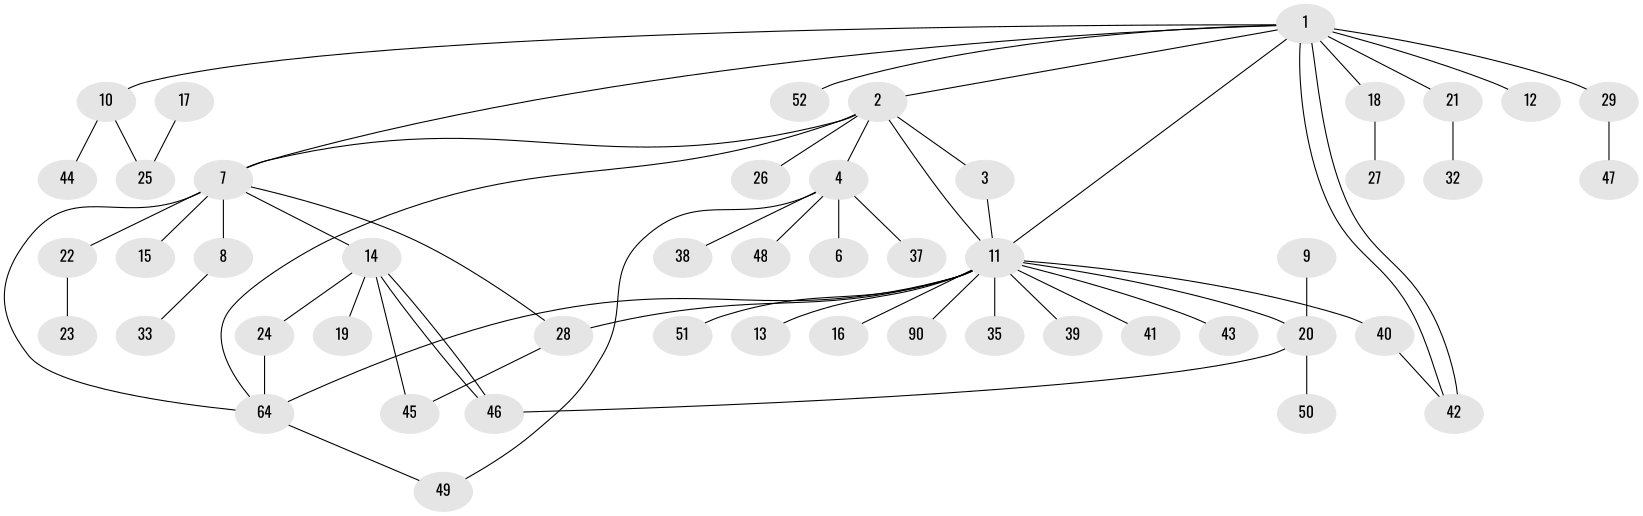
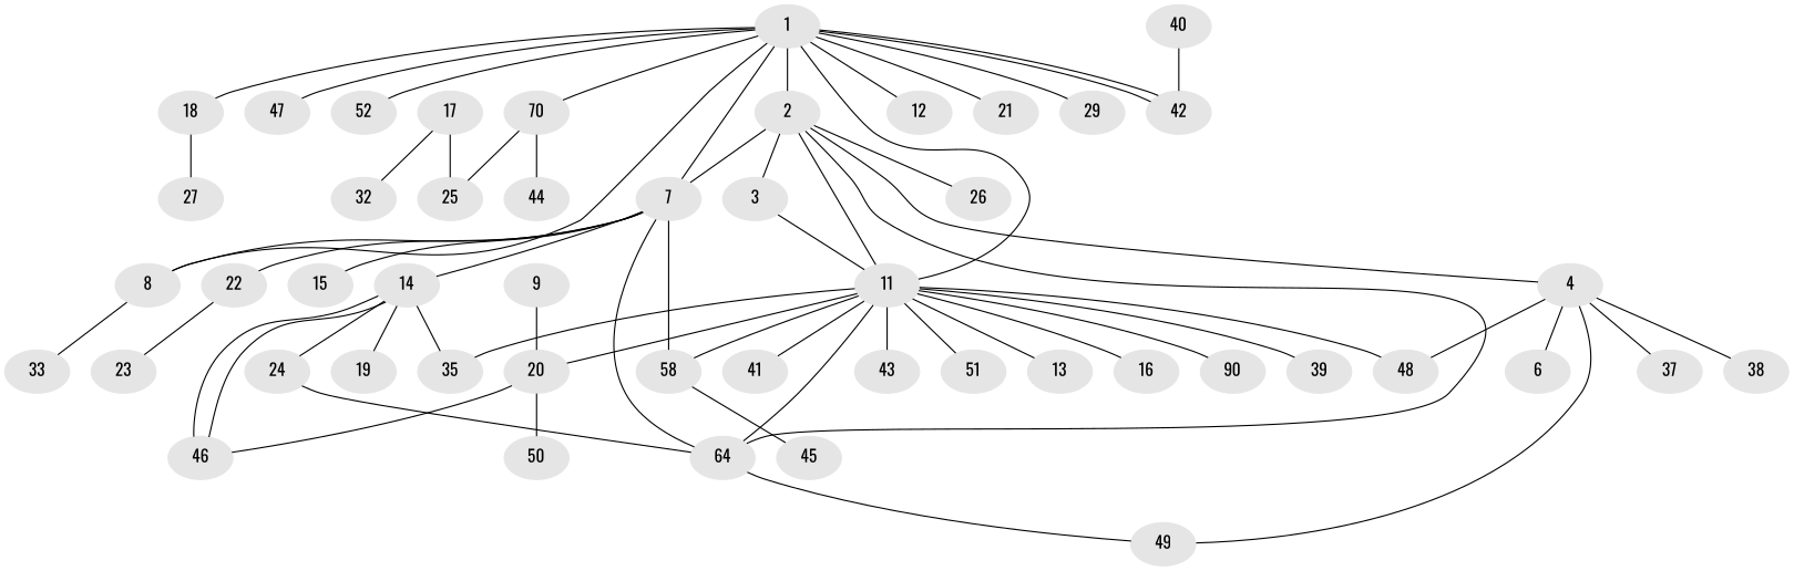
  graph {
    fontname=Oswald
    node [color=gray90 fontname=Oswald style=filled]
    edge [fontname=Oswald]
    1
    2
    7
    8
-   10
+   10 [label=70]
    11
    12
    18
    21
    29
    42
    47
    52
    3
    4
    26
    n17 [label=64]
    14
    15
    22
-   28
+   28 [label=58]
    33
    9
    20
    44
    25
    13
    16
    n29 [label=90]
    35
    39
    40
    41
    43
    51
    19
    24
    46
    27
    6
    37
    38
    48
    49
    23
    45
    50
    17
    32
    1 -- 2
    1 -- 7
+   1 -- 8
    1 -- 10
    1 -- 11
    1 -- 12
    1 -- 18
    1 -- 21
    1 -- 29
    1 -- 42
    1 -- 42
-   29 -- 47
+   1 -- 47
    1 -- 52
    2 -- 7
    2 -- 11
    2 -- 3
    2 -- 4
    2 -- 26
    2 -- n17
    7 -- 8
    7 -- n17
    7 -- 14
    7 -- 15
    7 -- 22
    7 -- 28
    8 -- 33
    10 -- 44
    10 -- 25
    11 -- n17
    11 -- 28
    11 -- 20
    11 -- 13
    11 -- 16
    11 -- n29
    11 -- 35
    11 -- 39
-   11 -- 40
+   11 -- 48
    11 -- 41
    11 -- 43
    11 -- 51
    18 -- 27
    3 -- 11
    4 -- 6
    4 -- 37
    4 -- 38
    4 -- 48
    4 -- 49
    n17 -- 49
-   14 -- 45
+   14 -- 35
    14 -- 19
    14 -- 24
    14 -- 46
    14 -- 46
    22 -- 23
    28 -- 45
    9 -- 20
    20 -- 46
    20 -- 50
    40 -- 42
    24 -- n17
    17 -- 25
-   21 -- 32
+   17 -- 32
  }
